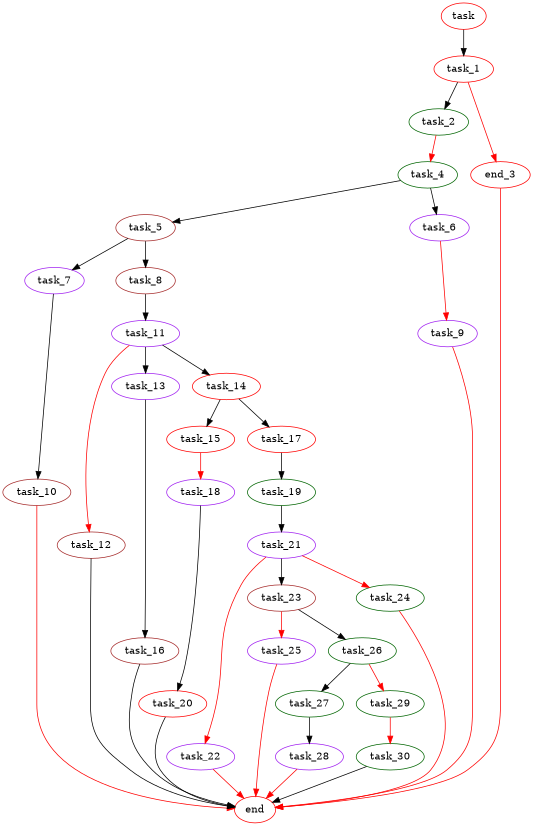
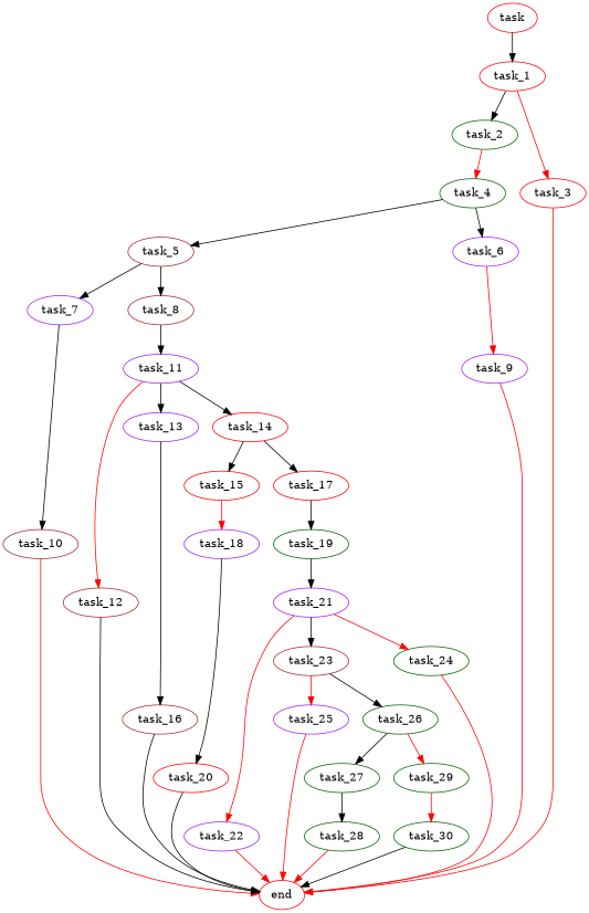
  digraph {
    node [color=darkgreen]
    edge [color=black]
    n1 [color=red label=task]
    task_1 [color=red]
    task_2
-   task_3 [color=red label=end_3]
+   task_3 [color=red]
    task_4
    end [color=red]
    task_5 [color=brown]
    task_6 [color=purple]
    task_7 [color=purple]
    task_8 [color=brown]
    task_9 [color=purple]
    task_10 [color=brown]
    task_11 [color=purple]
    task_12 [color=brown]
    task_13 [color=purple]
    task_14 [color=red]
    task_16 [color=brown]
    task_15 [color=red]
    task_17 [color=red]
    task_18 [color=purple]
    task_19
    task_20 [color=red]
    task_21 [color=purple]
    task_22 [color=purple]
    task_23 [color=brown]
    task_24
    task_25 [color=purple]
    task_26
    task_27
    task_29
-   task_28 [color=purple]
+   task_28
    task_30
    n1 -> task_1
    task_1 -> task_2
    task_1 -> task_3 [color=red]
    task_2 -> task_4 [color=red]
    task_3 -> end [color=red]
    task_4 -> task_5
    task_4 -> task_6
    task_5 -> task_7
    task_5 -> task_8
    task_6 -> task_9 [color=red]
    task_7 -> task_10
    task_8 -> task_11
    task_9 -> end [color=red]
    task_10 -> end [color=red]
    task_11 -> task_12 [color=red]
    task_11 -> task_13
    task_11 -> task_14
    task_12 -> end
    task_13 -> task_16
    task_14 -> task_15
    task_14 -> task_17
    task_16 -> end
    task_15 -> task_18 [color=red]
    task_17 -> task_19
    task_18 -> task_20
    task_19 -> task_21
    task_20 -> end
    task_21 -> task_22 [color=red]
    task_21 -> task_23
    task_21 -> task_24 [color=red]
    task_22 -> end [color=red]
    task_23 -> task_25 [color=red]
    task_23 -> task_26
    task_24 -> end [color=red]
    task_25 -> end [color=red]
    task_26 -> task_27
    task_26 -> task_29 [color=red]
    task_27 -> task_28
    task_29 -> task_30 [color=red]
    task_28 -> end [color=red]
    task_30 -> end
  }
